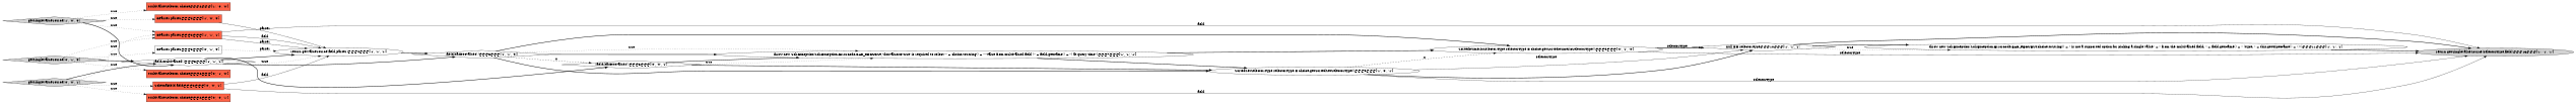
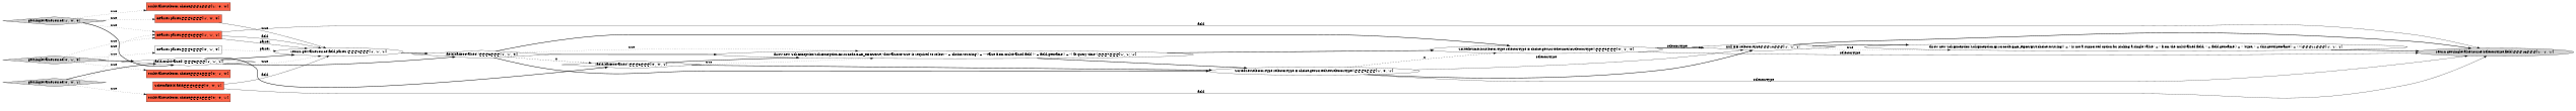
  digraph {
    rankdir=LR
    node [fillcolor=white shape=box style=filled]
    edge [style=bold]
    n1 [label="QParser parser@@@2@@@['0', '1', '0']"]
    n2 [label="return getValueSource(field,parser)@@@4@@@['1', '1', '1']" shape=ellipse]
    n3 [label="!field.hasDocValues()@@@6@@@['1', '1', '0']" shape=diamond]
    n4 [fillcolor=lightgray label="getSingleValueSource['1', '0', '0']" shape=diamond]
    n5 [fillcolor=tomato label="QParser parser@@@2@@@['1', '0', '0']"]
    n6 [label="!field.multiValued()@@@3@@@['1', '1', '1']" shape=diamond]
    n7 [fillcolor=tomato label="MultiValueSelector choice@@@2@@@['1', '0', '0']"]
    n8 [fillcolor=tomato label="QParser parser@@@2@@@['1', '1', '1']"]
    n9 [label="!field.hasDocValues()@@@6@@@['0', '0', '1']" shape=diamond]
    n10 [fillcolor=lightgray label="return getSingleValueSource(selectorType,field)@@@13@@@['1', '1', '1']" shape=ellipse]
    n11 [label="SortedSetSelector.Type selectorType = choice.getSortedSetSelectorType()@@@9@@@['1', '0', '1']" shape=ellipse]
    n12 [label="throw new SolrException(SolrException.ErrorCode.BAD_REQUEST,\"docValues='true' is required to select '\" + choice.toString() + \"' value from multivalued field (\" + field.getName() + \") at query time\")@@@7@@@['1', '1', '1']" shape=ellipse]
    n13 [label="SortedNumericSelector.Type selectorType = choice.getSortedNumericSelectorType()@@@9@@@['0', '1', '0']" shape=ellipse]
    n14 [fillcolor=tomato label="MultiValueSelector choice@@@2@@@['0', '1', '0']"]
    n15 [fillcolor=lightgray label="getSingleValueSource['0', '1', '0']" shape=diamond]
    n16 [fillcolor=tomato label="SchemaField field@@@2@@@['0', '0', '1']"]
    n17 [label="null == selectorType@@@10@@@['1', '1', '1']" shape=diamond]
    n18 [label="throw new SolrException(SolrException.ErrorCode.BAD_REQUEST,choice.toString() + \" is not a supported option for picking a single value\" + \" from the multivalued field: \" + field.getName() + \" (type: \" + this.getTypeName() + \")\")@@@11@@@['1', '1', '1']" shape=ellipse]
    n19 [fillcolor=tomato label="MultiValueSelector choice@@@2@@@['0', '0', '1']"]
    n20 [fillcolor=lightgray label="getSingleValueSource['0', '0', '1']" shape=diamond]
    n1 -> n2 [label=parser style=dotted]
    n2 -> n3
    n3 -> n9 [label=0 style=dashed]
    n3 -> n11
    n3 -> n12 [label=true style=dotted]
    n3 -> n12
    n3 -> n13
    n4 -> n5 [label=true style=dotted]
    n4 -> n6
    n4 -> n7 [label=true style=dotted]
    n4 -> n8 [label=true style=dotted]
-   n5 -> n2 [label=parser style=solid]
+   n5 -> n2 [label=true style=solid]
    n6 -> n2 [label=true style=dotted]
    n6 -> n2
    n6 -> n3
    n6 -> n9
    n8 -> n2 [label=parser style=solid]
    n8 -> n2 [label=field style=solid]
    n8 -> n10 [label=field style=solid]
    n9 -> n11
    n9 -> n12 [label=true style=dotted]
    n9 -> n12
    n11 -> n10 [label=selectorType style=solid]
    n11 -> n13 [label=0 style=dashed]
    n11 -> n17 [label=selectorType style=solid]
    n11 -> n17
    n12 -> n11
    n12 -> n13
    n13 -> n10 [label=selectorType style=solid]
    n13 -> n17 [label=selectorType style=solid]
    n13 -> n17
    n15 -> n1 [label=true style=dotted]
    n15 -> n6
    n15 -> n8 [label=true style=dotted]
    n15 -> n14 [label=true style=dotted]
    n16 -> n2 [label=field style=solid]
    n16 -> n10 [label=field style=solid]
    n17 -> n10
    n17 -> n18
    n17 -> n18 [label=true style=dotted]
    n18 -> n10
    n20 -> n6
    n20 -> n8 [label=true style=dotted]
-   n20 -> n16 [label=true style=dotted]
    n20 -> n19 [label=true style=dotted]
  }
